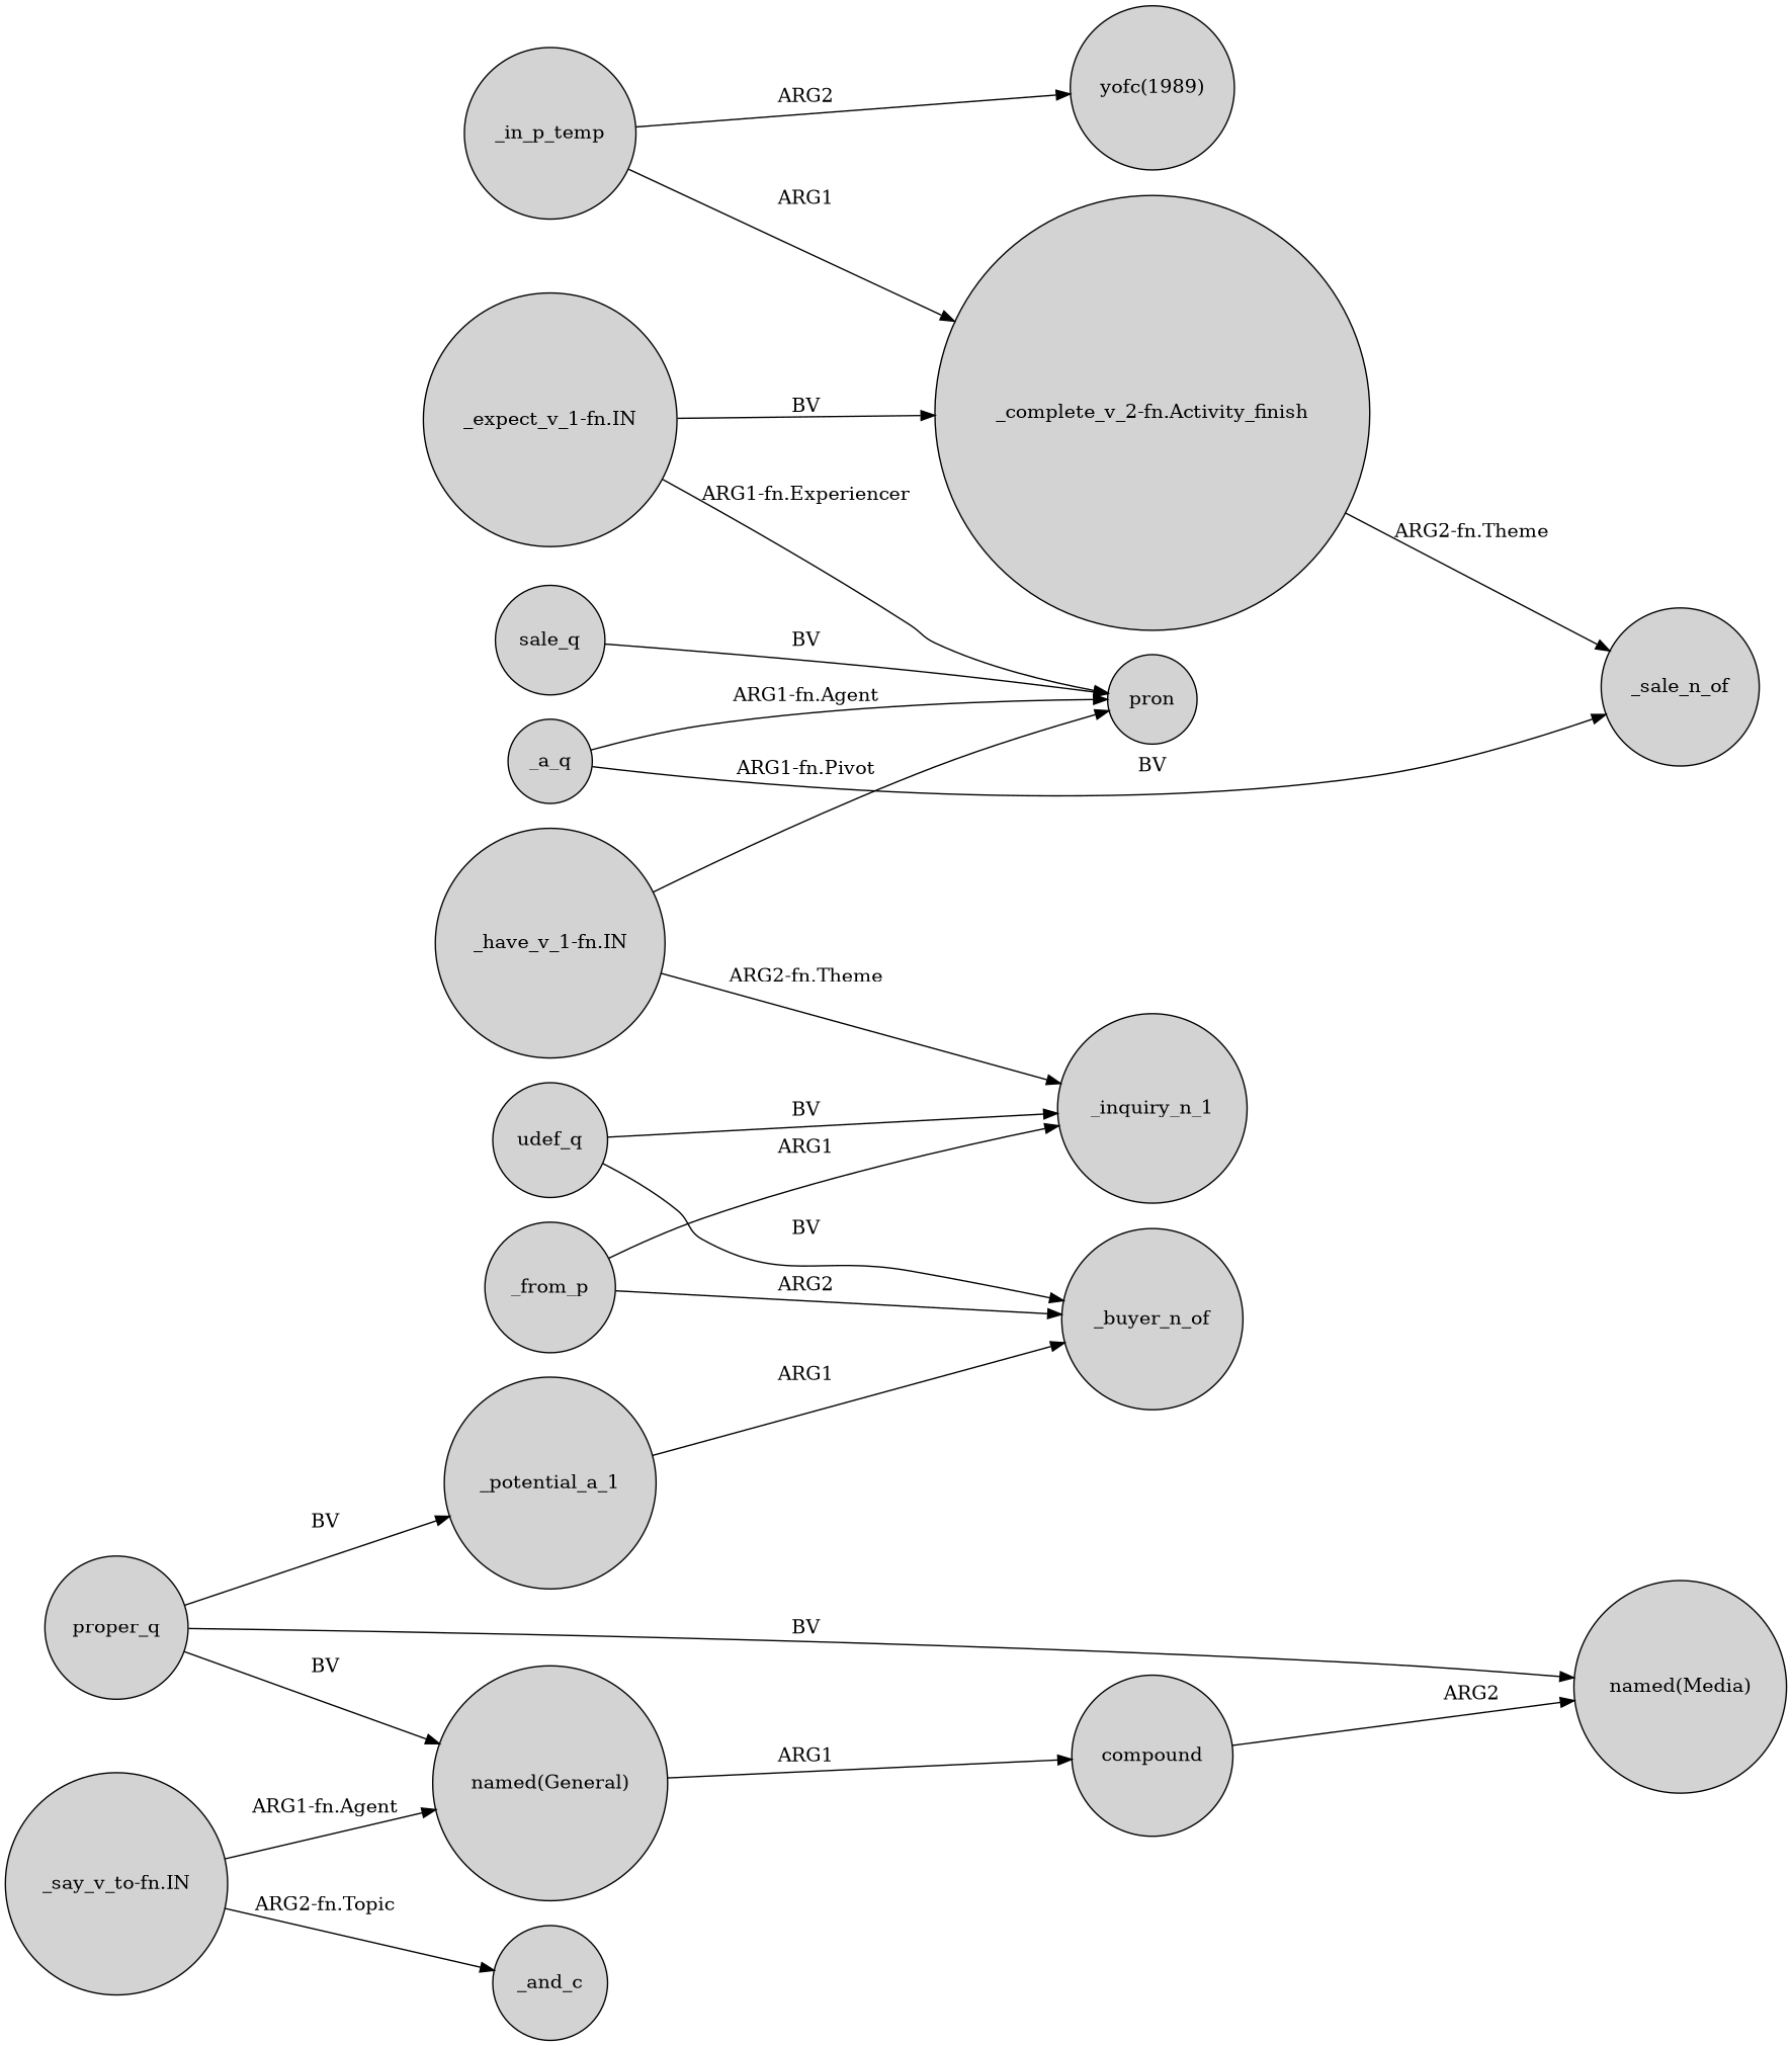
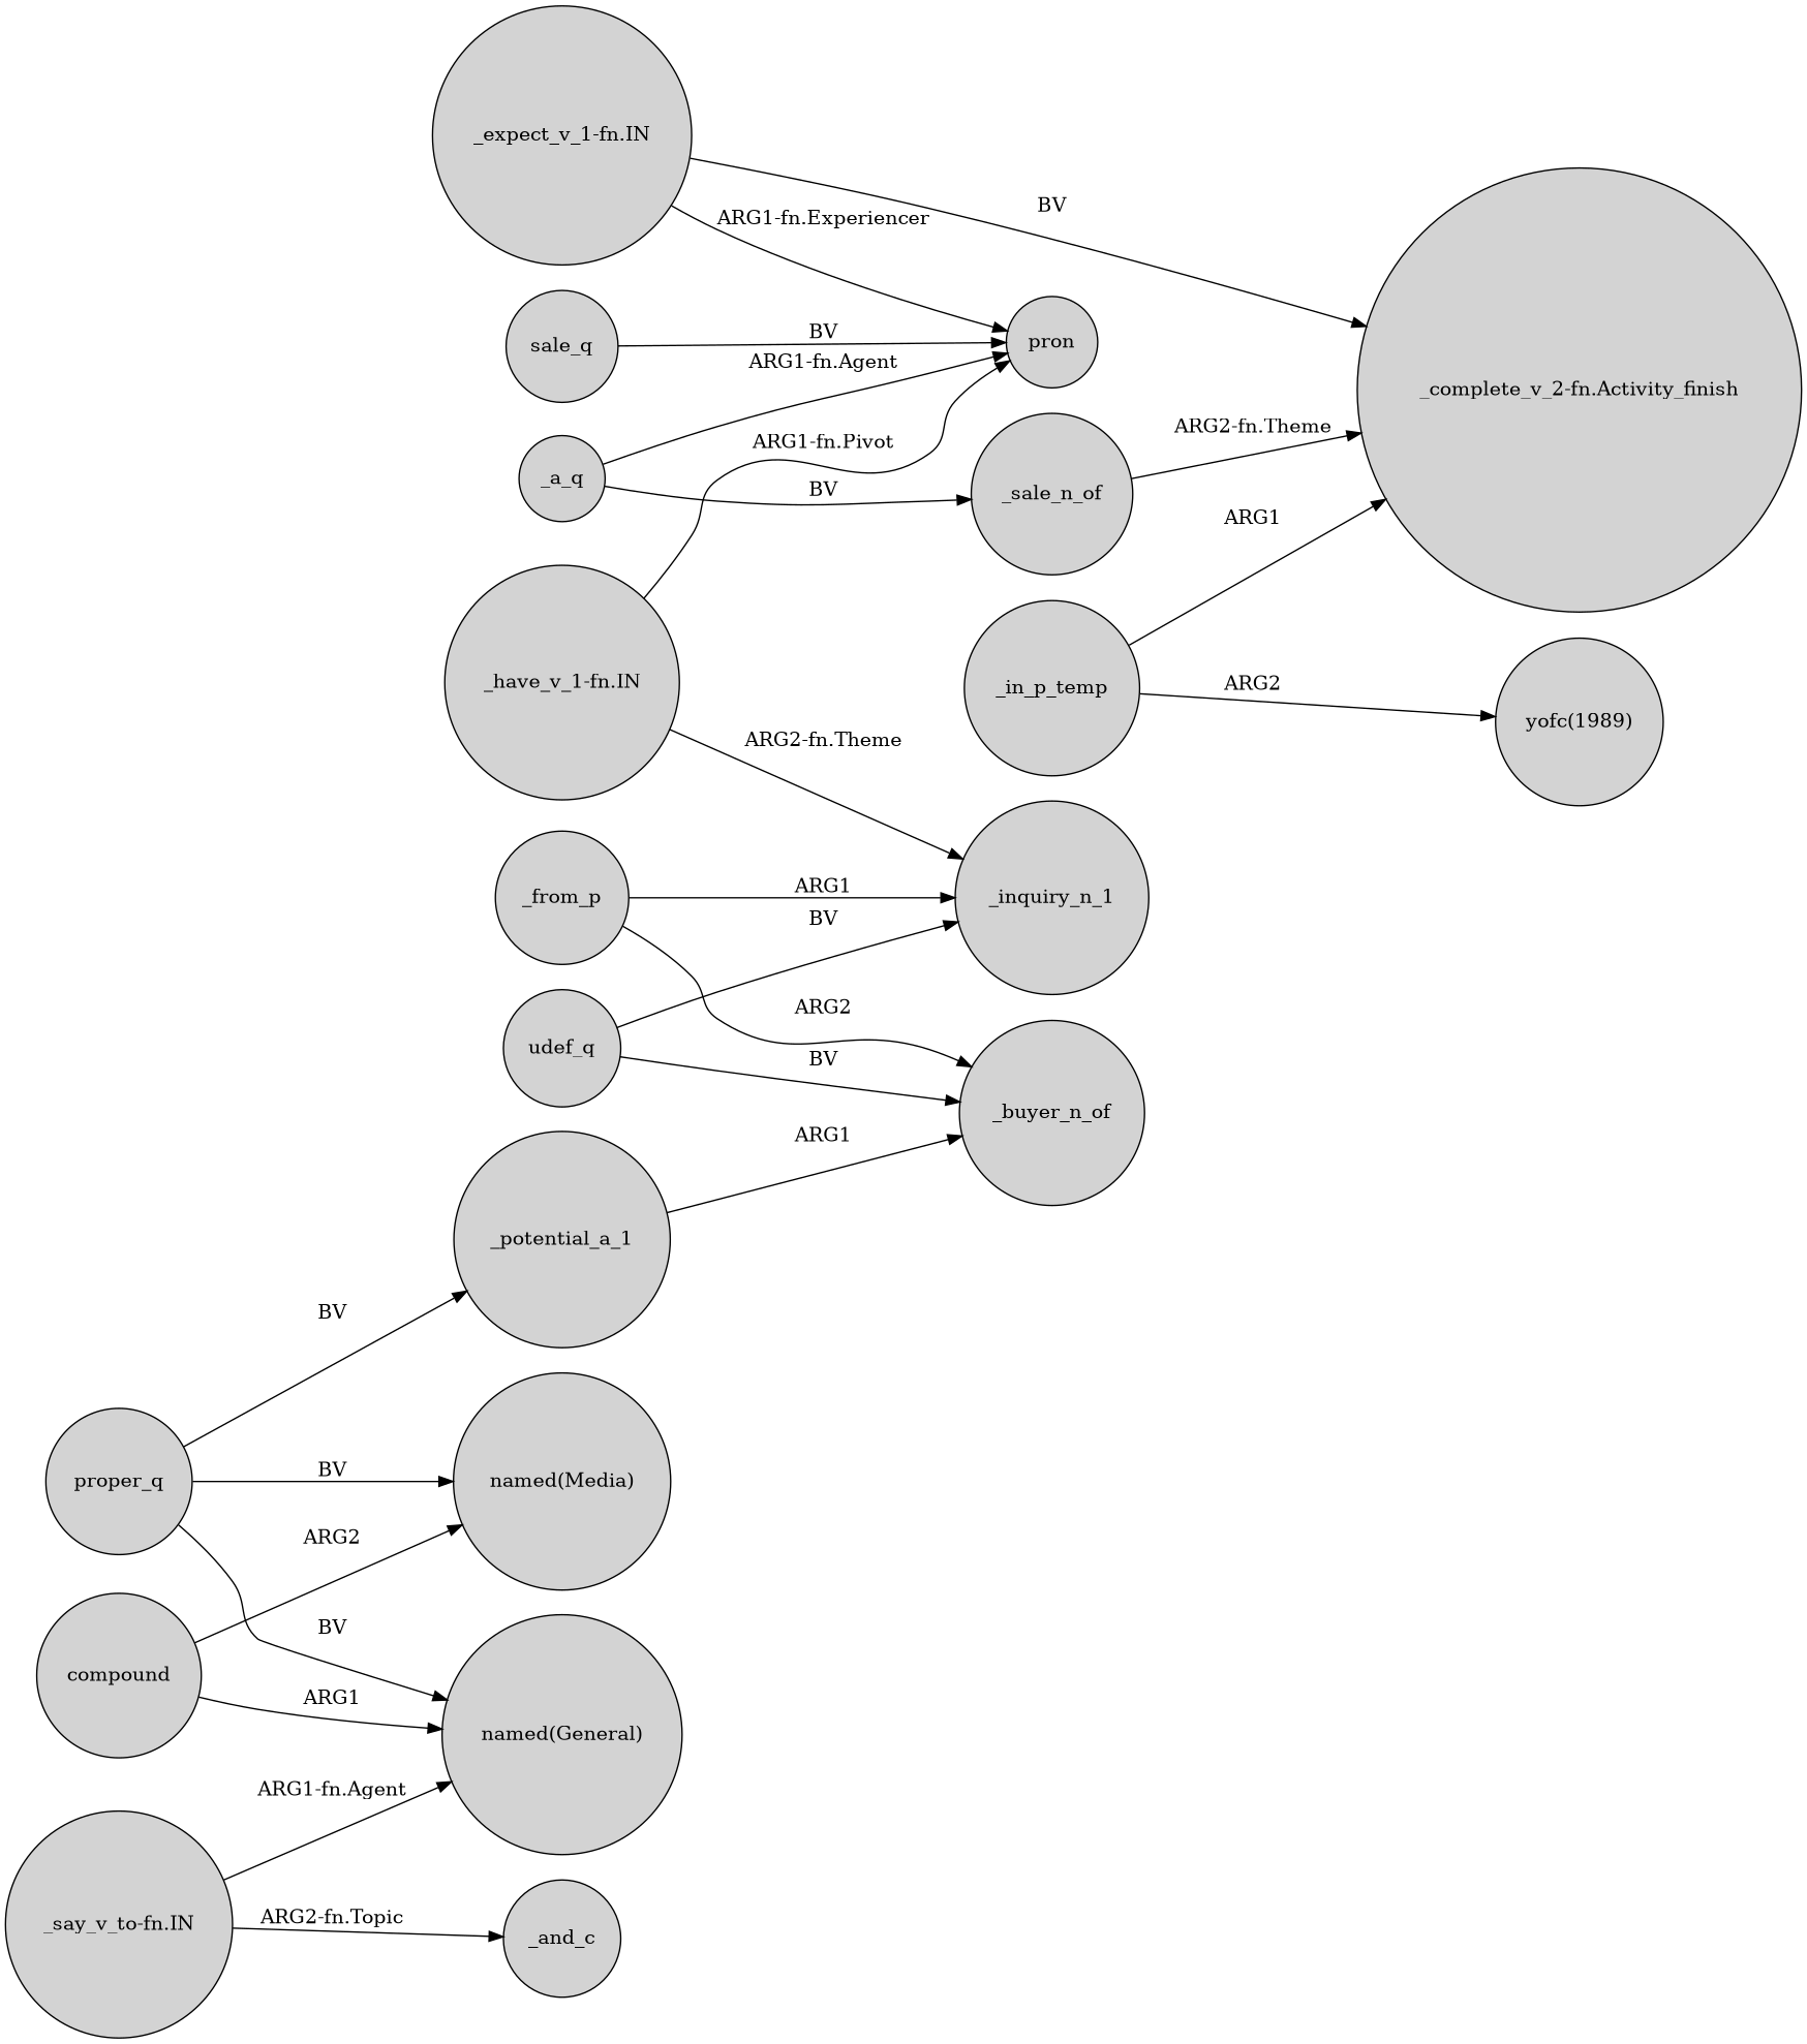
  digraph {
    rankdir=LR
    node [shape=circle style=filled]
    _a_q
    _sale_n_of
    pron
    _in_p_temp
    "yofc(1989)"
    "_complete_v_2-fn.Activity_finish"
    "_say_v_to-fn.IN"
    "named(General)"
    _and_c
    compound
    "named(Media)"
    udef_q
    _buyer_n_of
    _inquiry_n_1
    _from_p
    proper_q
    _potential_a_1
    "_have_v_1-fn.IN"
    n19 [label=sale_q]
    "_expect_v_1-fn.IN"
    _a_q -> _sale_n_of [label=BV]
    _a_q -> pron [label="ARG1-fn.Agent"]
    _in_p_temp -> "yofc(1989)" [label=ARG2]
    _in_p_temp -> "_complete_v_2-fn.Activity_finish" [label=ARG1]
-   "_complete_v_2-fn.Activity_finish" -> _sale_n_of [label="ARG2-fn.Theme"]
+   _sale_n_of -> "_complete_v_2-fn.Activity_finish" [label="ARG2-fn.Theme"]
    "_say_v_to-fn.IN" -> "named(General)" [label="ARG1-fn.Agent"]
    "_say_v_to-fn.IN" -> _and_c [label="ARG2-fn.Topic"]
-   "named(General)" -> compound [label=ARG1]
+   compound -> "named(General)" [label=ARG1]
    compound -> "named(Media)" [label=ARG2]
    udef_q -> _buyer_n_of [label=BV]
    udef_q -> _inquiry_n_1 [label=BV]
    _from_p -> _buyer_n_of [label=ARG2]
    _from_p -> _inquiry_n_1 [label=ARG1]
    proper_q -> "named(General)" [label=BV]
    proper_q -> "named(Media)" [label=BV]
    proper_q -> _potential_a_1 [label=BV]
    _potential_a_1 -> _buyer_n_of [label=ARG1]
    "_have_v_1-fn.IN" -> pron [label="ARG1-fn.Pivot"]
    "_have_v_1-fn.IN" -> _inquiry_n_1 [label="ARG2-fn.Theme"]
    n19 -> pron [label=BV]
    "_expect_v_1-fn.IN" -> pron [label="ARG1-fn.Experiencer"]
    "_expect_v_1-fn.IN" -> "_complete_v_2-fn.Activity_finish" [label=BV]
  }
